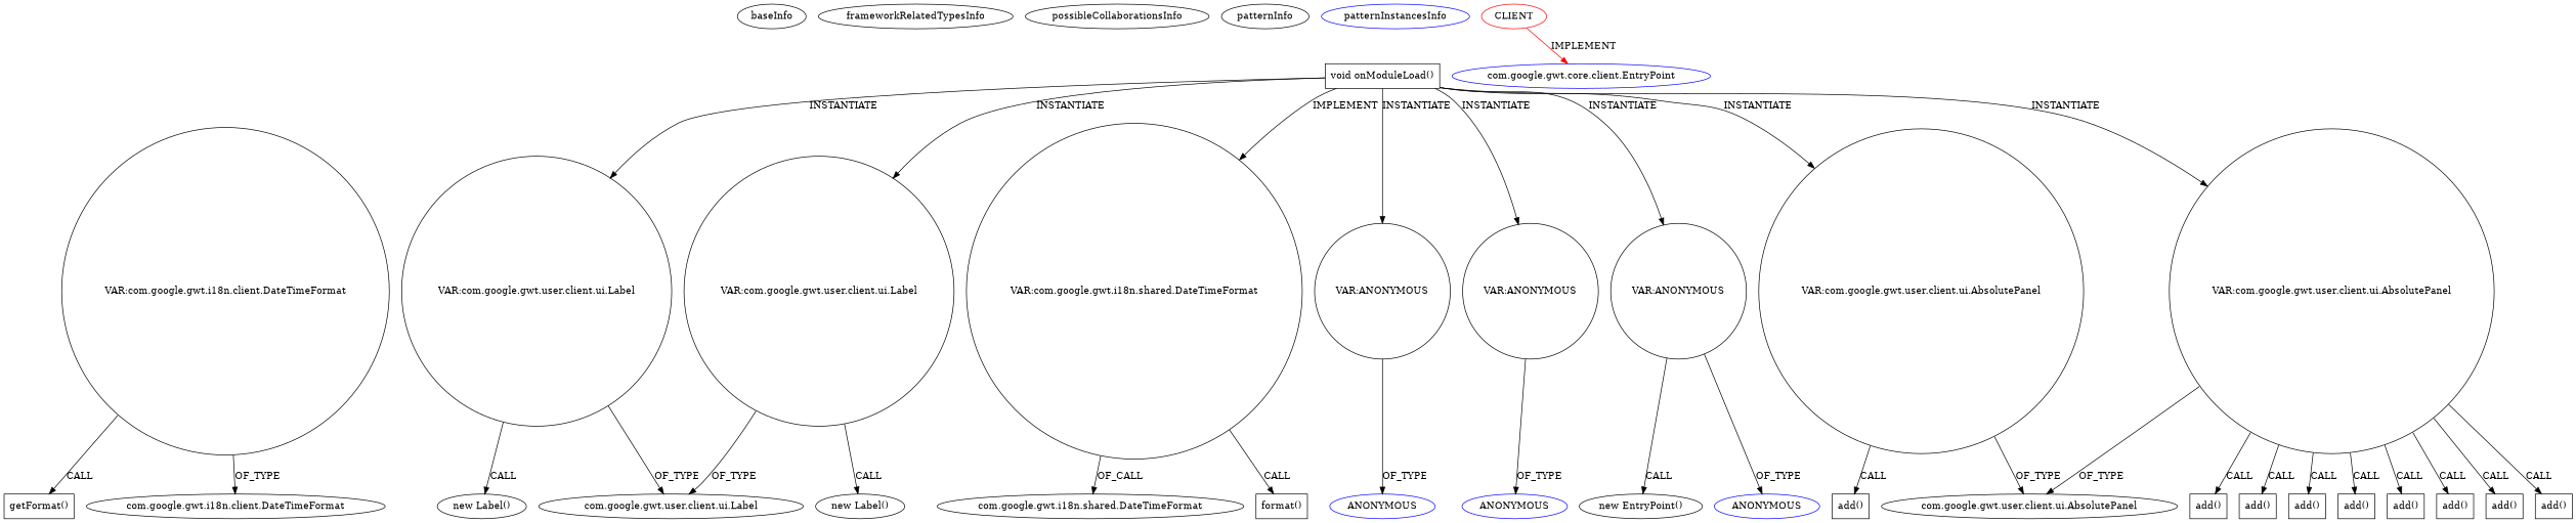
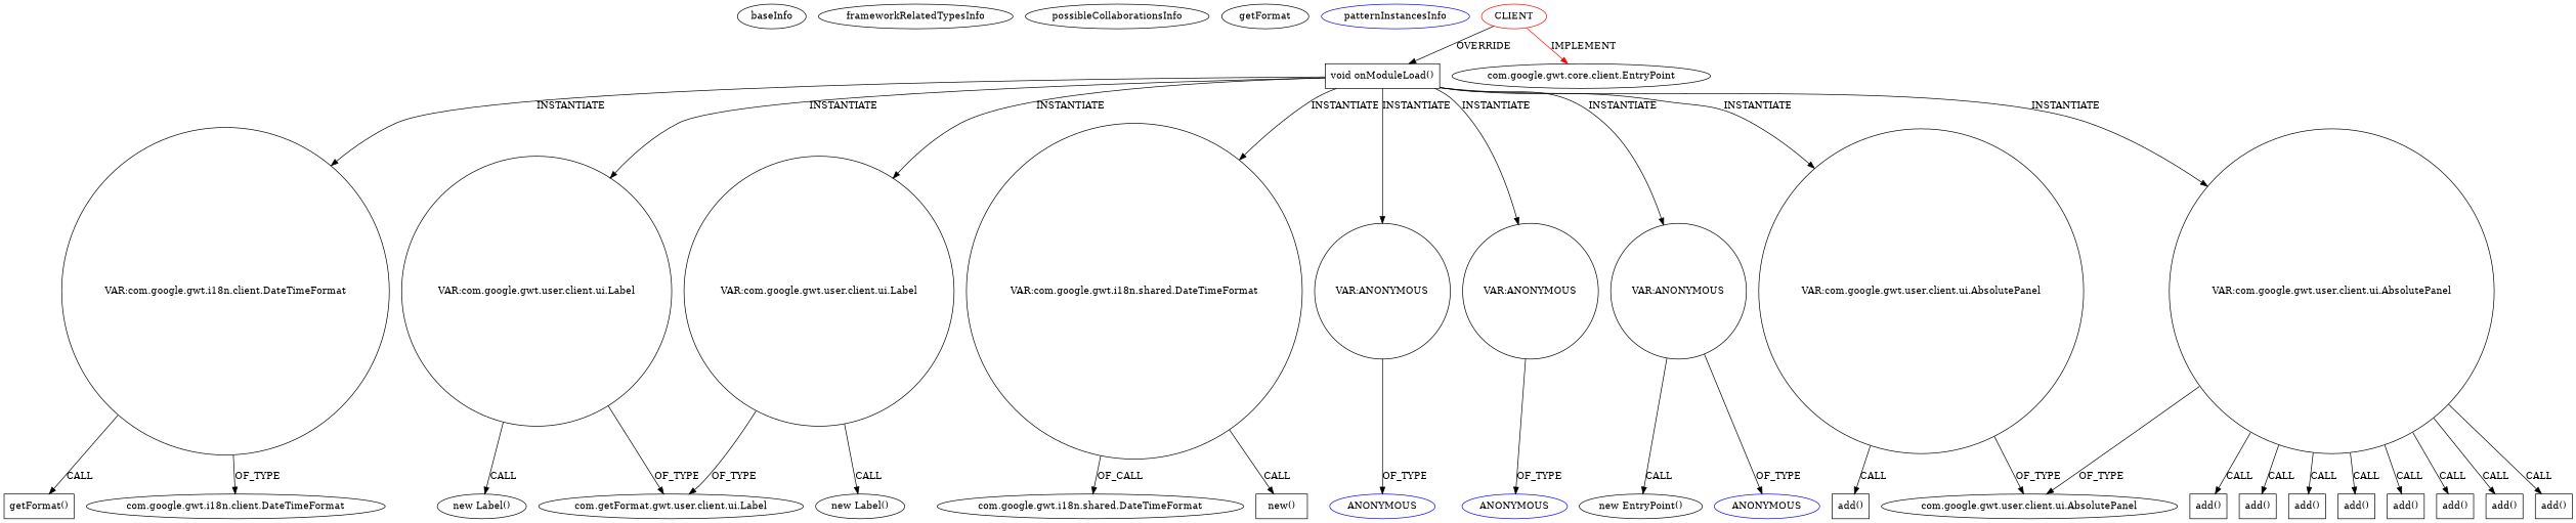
  digraph {
    node [isFrameworkType=false vertexType=INSIDE_CALL]
    baseInfo [category=pattern graphId=1148 isAnonymous=false possibleRelation=false isFrameworkType="" vertexType=""]
    frameworkRelatedTypesInfo [0="com.google.gwt.core.client.EntryPoint" isFrameworkType="" vertexType=""]
    possibleCollaborationsInfo [isFrameworkType="" vertexType=""]
-   patternInfo [frequency=2.0 patternRootClient=0 isFrameworkType="" vertexType=""]
+   patternInfo [frequency=2.0 patternRootClient=0 label=getFormat isFrameworkType="" vertexType=""]
    patternInstancesInfo [0="nakaken0629-mezamashimailgwt~/nakaken0629-mezamashimailgwt/mezamashimailgwt-master/mezamashimailgwt/src/com/appspot/mezamashimailgwt/client/Mezamashimailgwt.java~Mezamashimailgwt~4116" 1="coldplayguy-flight87~/coldplayguy-flight87/flight87-master/BookFlight/src/bookflight/client/BookFlight.java~BookFlight~1091" color=blue isFrameworkType="" vertexType=""]
    n6 [label="com.google.gwt.i18n.client.DateTimeFormat" vertexType=FRAMEWORK_CLASS_TYPE]
    n7 [label="VAR:com.google.gwt.i18n.client.DateTimeFormat" shape=circle vertexType=VARIABLE_EXPRESION]
    n8 [label="getFormat()" shape=box]
    n9 [label="void onModuleLoad()" shape=box vertexType=OVERRIDING_METHOD_DECLARATION]
    n10 [label="VAR:com.google.gwt.user.client.ui.Label" shape=circle vertexType=VARIABLE_EXPRESION]
    n11 [label="VAR:com.google.gwt.user.client.ui.Label" shape=circle vertexType=VARIABLE_EXPRESION]
    n12 [label="VAR:com.google.gwt.i18n.shared.DateTimeFormat" shape=circle vertexType=VARIABLE_EXPRESION]
    n13 [label="VAR:ANONYMOUS" shape=circle vertexType=VARIABLE_EXPRESION]
    n14 [label="VAR:ANONYMOUS" shape=circle vertexType=VARIABLE_EXPRESION]
    n15 [label="VAR:ANONYMOUS" shape=circle vertexType=VARIABLE_EXPRESION]
    n16 [label="VAR:com.google.gwt.user.client.ui.AbsolutePanel" shape=circle vertexType=VARIABLE_EXPRESION]
    n17 [label="VAR:com.google.gwt.user.client.ui.AbsolutePanel" shape=circle vertexType=VARIABLE_EXPRESION]
-   n18 [label="com.google.gwt.user.client.ui.Label" vertexType=FRAMEWORK_CLASS_TYPE]
+   n18 [label="com.getFormat.gwt.user.client.ui.Label" vertexType=FRAMEWORK_CLASS_TYPE]
    n19 [label="new Label()" vertexType=CONSTRUCTOR_CALL]
    n20 [label="new Label()" vertexType=CONSTRUCTOR_CALL]
-   n21 [label="format()" shape=box]
+   n21 [label="new()" shape=box]
    n22 [label="com.google.gwt.i18n.shared.DateTimeFormat" vertexType=FRAMEWORK_CLASS_TYPE]
    n23 [color=blue label=ANONYMOUS vertexType=REFERENCE_ANONYMOUS_DECLARATION]
    n24 [color=blue label=ANONYMOUS vertexType=REFERENCE_ANONYMOUS_DECLARATION]
    n25 [color=blue label=ANONYMOUS vertexType=REFERENCE_ANONYMOUS_DECLARATION]
    n26 [label="new EntryPoint()" vertexType=CONSTRUCTOR_CALL]
    n27 [label="com.google.gwt.user.client.ui.AbsolutePanel" vertexType=FRAMEWORK_CLASS_TYPE]
    n28 [label="add()" shape=box]
    n29 [label="add()" shape=box]
    n30 [label="add()" shape=box]
    n31 [label="add()" shape=box]
    n32 [label="add()" shape=box]
    n33 [label="add()" shape=box]
    n34 [label="add()" shape=box]
    n35 [label="add()" shape=box]
    n36 [label="add()" shape=box]
    n37 [color=red label=CLIENT vertexType=ROOT_CLIENT_CLASS_DECLARATION]
-   n38 [label="com.google.gwt.core.client.EntryPoint" vertexType=FRAMEWORK_INTERFACE_TYPE color=blue]
+   n38 [label="com.google.gwt.core.client.EntryPoint" vertexType=FRAMEWORK_INTERFACE_TYPE]
    n7 -> n6 [label=OF_TYPE]
    n7 -> n8 [label=CALL]
+   n9 -> n7 [label=INSTANTIATE]
    n9 -> n10 [label=INSTANTIATE]
    n9 -> n11 [label=INSTANTIATE]
-   n9 -> n12 [label=IMPLEMENT]
+   n9 -> n12 [label=INSTANTIATE]
    n9 -> n13 [label=INSTANTIATE]
    n9 -> n14 [label=INSTANTIATE]
    n9 -> n15 [label=INSTANTIATE]
    n9 -> n16 [label=INSTANTIATE]
    n9 -> n17 [label=INSTANTIATE]
    n10 -> n18 [label=OF_TYPE]
    n10 -> n19 [label=CALL]
    n11 -> n18 [label=OF_TYPE]
    n11 -> n20 [label=CALL]
    n12 -> n21 [label=CALL]
    n12 -> n22 [label=OF_CALL]
    n13 -> n23 [label=OF_TYPE]
    n14 -> n24 [label=OF_TYPE]
    n15 -> n25 [label=OF_TYPE]
    n15 -> n26 [label=CALL]
    n16 -> n27 [label=OF_TYPE]
    n16 -> n28 [label=CALL]
    n17 -> n27 [label=OF_TYPE]
    n17 -> n29 [label=CALL]
    n17 -> n30 [label=CALL]
    n17 -> n31 [label=CALL]
    n17 -> n32 [label=CALL]
    n17 -> n33 [label=CALL]
    n17 -> n34 [label=CALL]
    n17 -> n35 [label=CALL]
    n17 -> n36 [label=CALL]
+   n37 -> n9 [label=OVERRIDE]
    n37 -> n38 [color=red label=IMPLEMENT]
  }
